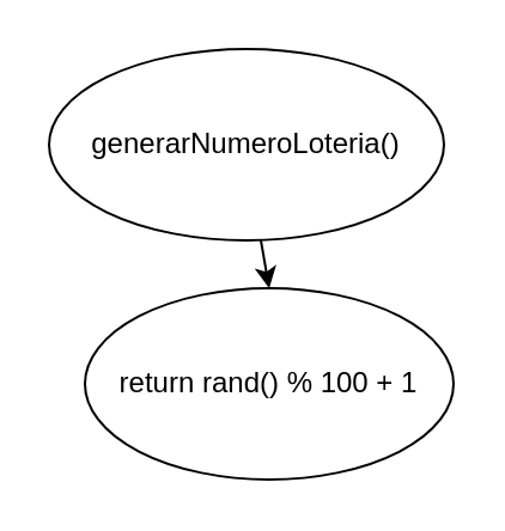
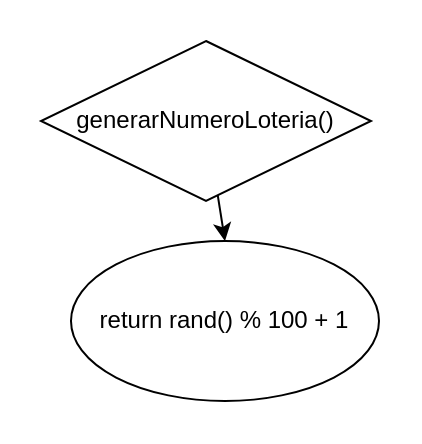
  <mxCell id="0" />
  <mxCell id="1" parent="0" />
  <mxCell id="2" style="edgeStyle=none;html=1;entryX=0.5;entryY=0;entryDx=0;entryDy=0;" edge="1" parent="1" source="3" target="4"><mxGeometry relative="1" as="geometry" /></mxCell>
- <mxCell id="3" value="generarNumeroLoteria()" style="ellipse;whiteSpace=wrap;html=1;" vertex="1" parent="1"><mxGeometry x="20" y="20" width="165" height="80" as="geometry" /></mxCell>
+ <mxCell id="3" value="generarNumeroLoteria()" style="rhombus;whiteSpace=wrap;html=1;" vertex="1" parent="1"><mxGeometry x="20" y="20" width="165" height="80" as="geometry" /></mxCell>
  <mxCell id="4" value="return rand() % 100 + 1" style="ellipse;whiteSpace=wrap;html=1;" vertex="1" parent="1"><mxGeometry x="35" y="120" width="154" height="80" as="geometry" /></mxCell>
